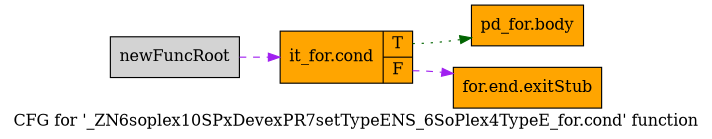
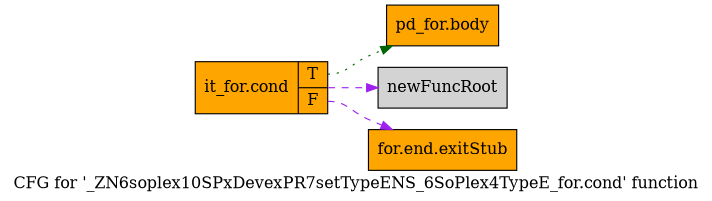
  digraph {
    label="CFG for '_ZN6soplex10SPxDevexPR7setTypeENS_6SoPlex4TypeE_for.cond' function"
    rankdir=LR
    node [fillcolor=orange shape=record style=filled]
    edge [color=purple style=dashed]
    n1 [fillcolor=lightgrey label="{newFuncRoot}"]
    n2 [label="{it_for.cond|{<s0>T|<s1>F}}"]
    n3 [label="{for.end.exitStub}"]
    n4 [label="{pd_for.body}"]
-   n1 -> n2
+   n2 -> n1
    n2 -> n3 [tailport=s1]
    n2 -> n4 [color=darkgreen style=dotted tailport=s0]
  }
